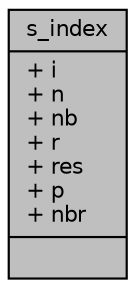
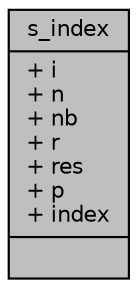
  digraph {
-   n1 [color=black fillcolor=grey75 fontcolor=black fontname=Helvetica fontsize=10 height=0.2 label="{s_index\n|+ i\l+ n\l+ nb\l+ r\l+ res\l+ p\l+ nbr\l|}" shape=record style=filled width=0.4]
+   n1 [color=black fillcolor=grey75 fontcolor=black fontname=Helvetica fontsize=10 height=0.2 label="{s_index\n|+ i\l+ n\l+ nb\l+ r\l+ res\l+ p\l+ index\l|}" shape=record style=filled width=0.4]
  }
